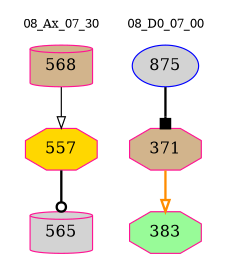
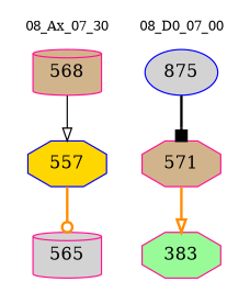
  digraph {
    node [color=deeppink fillcolor=tan shape=octagon style=filled]
    edge [arrowhead=onormal color=black style=bold]
    n1 [label=568 shape=cylinder]
-   n2 [fillcolor=gold label=557]
+   n2 [color=blue fillcolor=gold label=557]
    n3 [fillcolor=lightgrey label=565 shape=cylinder]
    n4 [color=blue fillcolor=lightgrey label=875 shape=ellipse]
-   n5 [label=371]
+   n5 [label=571]
    n6 [fillcolor=palegreen label=383]
    subgraph cluster_1 {
      color=white
      fontsize=10
      label="08_Ax_07_30"
      n1
      n2
      n3
    }
    subgraph cluster_2 {
      color=white
      fontsize=10
      label="08_D0_07_00"
      n4
      n5
      n6
    }
    n1 -> n2 [style=solid]
-   n2 -> n3 [arrowhead=odot]
+   n2 -> n3 [arrowhead=odot color=darkorange]
    n4 -> n5 [arrowhead=box]
    n5 -> n6 [color=darkorange]
  }
